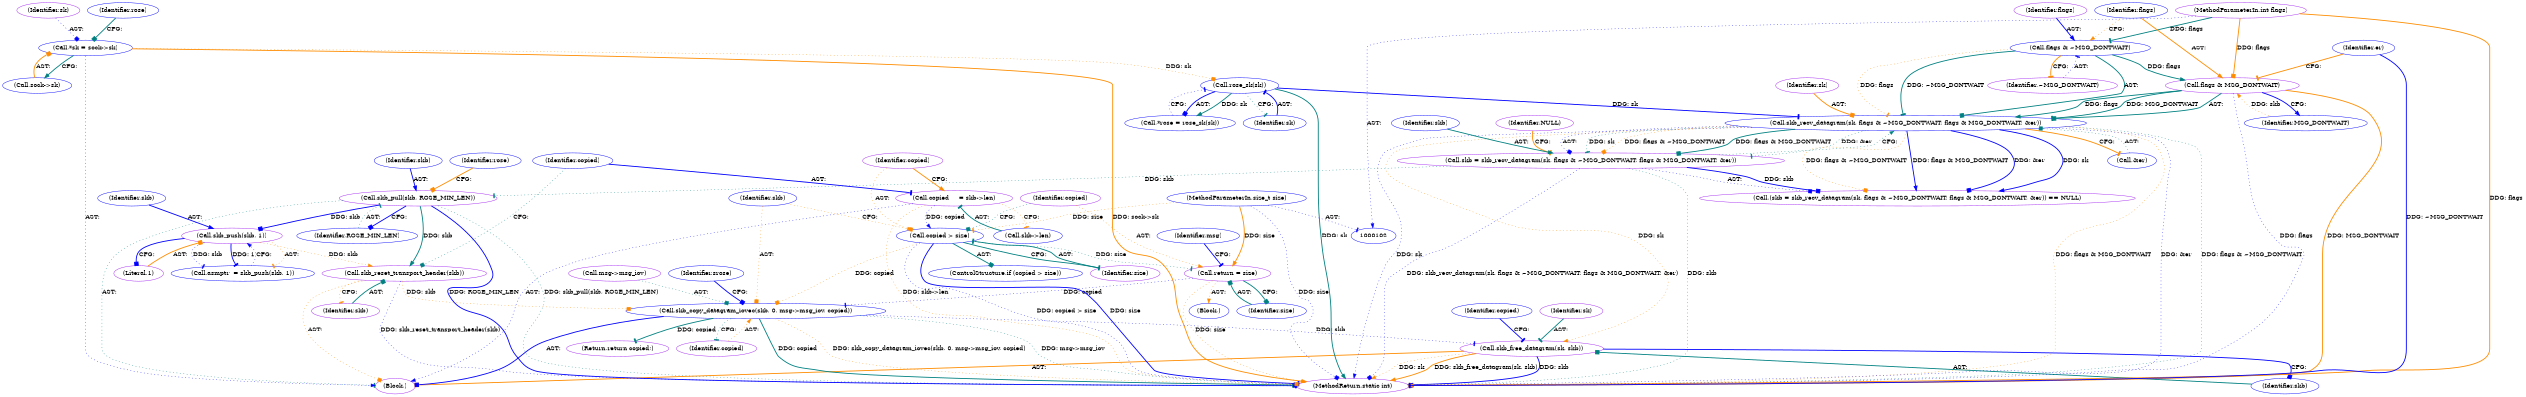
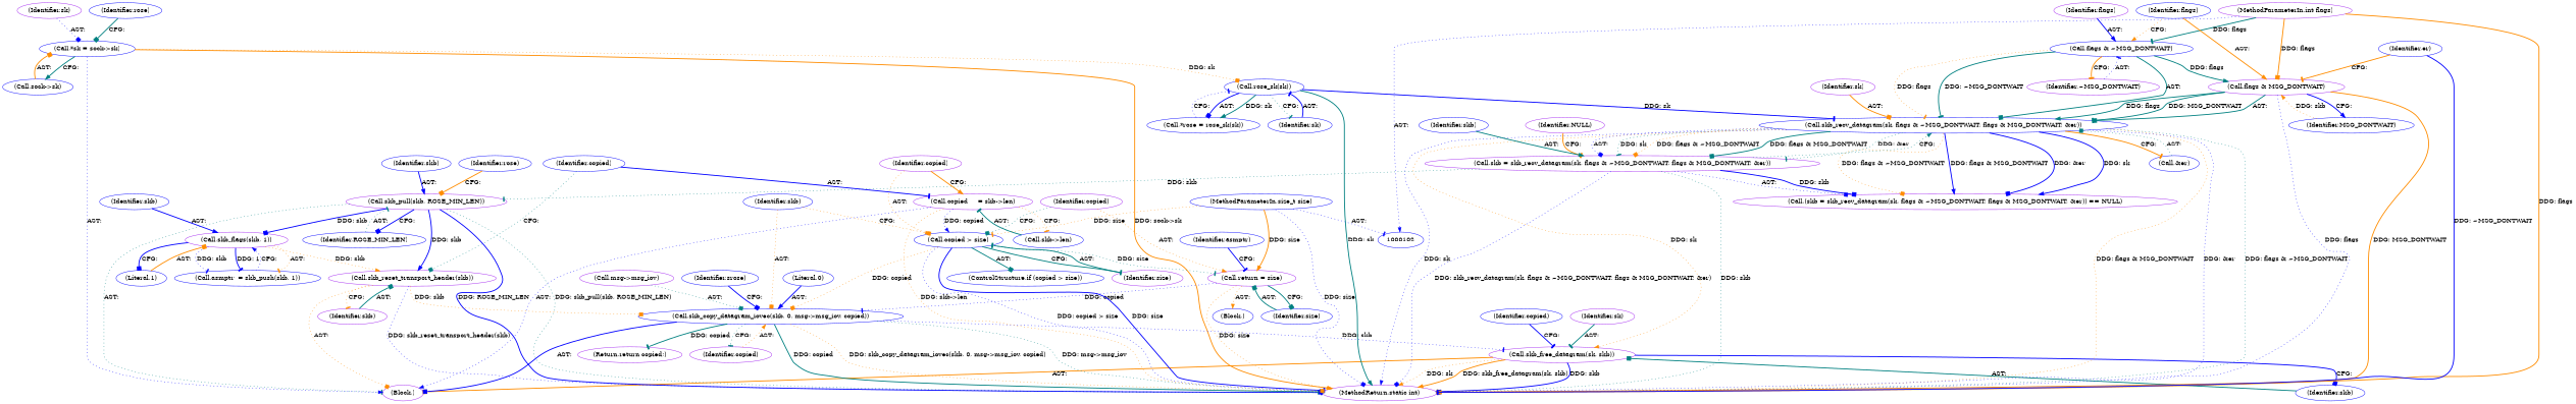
  digraph {
    node [color=blue]
    edge [arrowhead=box color=blue style=bold]
    n1 [color=purple label="(Call,skb_free_datagram(sk, skb))"]
    n2 [label="(Identifier,skb)"]
    n3 [color=purple label="(MethodReturn,static int)"]
    n4 [color=purple label="(Block,)"]
    n5 [label="(Call,skb_recv_datagram(sk, flags & ~MSG_DONTWAIT, flags & MSG_DONTWAIT, &er))"]
    n6 [color=purple label="(Call,skb = skb_recv_datagram(sk, flags & ~MSG_DONTWAIT, flags & MSG_DONTWAIT, &er))"]
    n7 [label="(Call,&er)"]
    n8 [color=purple label="(Call,(skb = skb_recv_datagram(sk, flags & ~MSG_DONTWAIT, flags & MSG_DONTWAIT, &er)) == NULL)"]
    n9 [color=purple label="(Call,skb_pull(skb, ROSE_MIN_LEN))"]
    n10 [label="(Call,rose_sk(sk))"]
    n11 [label="(Identifier,sk)"]
    n12 [label="(Call,*rose = rose_sk(sk))"]
    n13 [label="(Call,*sk = sock->sk)"]
    n14 [label="(Call,sock->sk)"]
    n15 [label="(Call,flags & ~MSG_DONTWAIT)"]
    n16 [color=purple label="(Call,flags & MSG_DONTWAIT)"]
    n17 [color=purple label="(Identifier,~MSG_DONTWAIT)"]
    n18 [label="(Identifier,MSG_DONTWAIT)"]
    n19 [color=purple label="(MethodParameterIn,int flags)"]
    1000102
    n21 [label="(Call,skb_copy_datagram_iovec(skb, 0, msg->msg_iov, copied))"]
    n22 [color=purple label="(Identifier,copied)"]
    n23 [color=purple label="(Return,return copied;)"]
    n24 [color=purple label="(Call,skb_reset_transport_header(skb))"]
    n25 [color=purple label="(Identifier,skb)"]
-   n26 [color=purple label="(Call,skb_push(skb, 1))"]
-   n27 [color=purple label="(Literal,1)"]
+   n26 [color=purple label="(Call,skb_flags(skb, 1))"]
+   n27 [label="(Literal,1)"]
    n28 [label="(Call,asmptr  = skb_push(skb, 1))"]
    n29 [label="(Identifier,ROSE_MIN_LEN)"]
    n30 [color=purple label="(Call,return = size)"]
    n31 [label="(Identifier,size)"]
    n32 [label="(Block,)"]
    n33 [label="(Call,copied > size)"]
    n34 [label="(ControlStructure,if (copied > size))"]
    n35 [color=purple label="(Identifier,size)"]
    n36 [color=purple label="(Call,copied     = skb->len)"]
    n37 [label="(Call,skb->len)"]
    n38 [label="(MethodParameterIn,size_t size)"]
    n39 [color=purple label="(Identifier,NULL)"]
    n40 [label="(Identifier,rose)"]
    n41 [label="(Identifier,flags)"]
    n42 [label="(Identifier,er)"]
    n43 [label="(Identifier,rose)"]
    n44 [label="(Identifier,skb)"]
    n45 [color=purple label="(Identifier,flags)"]
    n46 [color=purple label="(Identifier,sk)"]
    n47 [label="(Identifier,skb)"]
    n48 [color=purple label="(Call,msg->msg_iov)"]
    n49 [color=purple label="(Identifier,copied)"]
    n50 [color=purple label="(Identifier,sk)"]
    n51 [color=purple label="(Identifier,copied)"]
    n52 [label="(Identifier,copied)"]
    n53 [label="(Identifier,srose)"]
    n54 [color=purple label="(Identifier,sk)"]
    n55 [label="(Identifier,copied)"]
    n56 [label="(Identifier,skb)"]
    n57 [label="(Identifier,skb)"]
-   n58 [label="(Identifier,msg)"]
+   n58 [label="(Identifier,asmptr)"]
+   n59 [label="(Literal,0)"]
    n1 -> n2 [label="CFG: "]
    n1 -> n3 [arrowhead=normal color=darkorange label="DDG: sk" style=dotted]
    n1 -> n3 [arrowhead=normal color=darkorange label="DDG: skb_free_datagram(sk, skb)"]
    n1 -> n3 [arrowhead=normal label="DDG: skb"]
    n1 -> n4 [color=darkorange label="AST: "]
    n2 -> n1 [color=teal label="AST: "]
    n5 -> n1 [arrowhead=normal color=darkorange label="DDG: sk" style=dotted]
    n5 -> n3 [color=darkorange label="DDG: flags & MSG_DONTWAIT" style=dotted]
    n5 -> n3 [arrowhead=normal label="DDG: &er" style=dotted]
    n5 -> n3 [arrowhead=normal color=teal label="DDG: flags & ~MSG_DONTWAIT" style=dotted]
    n5 -> n3 [arrowhead=normal label="DDG: sk" style=dotted]
    n5 -> n6 [label="AST: " style=dotted]
    n5 -> n6 [arrowhead=tee color=teal label="DDG: sk" style=dotted]
    n5 -> n6 [color=darkorange label="DDG: flags & ~MSG_DONTWAIT" style=dotted]
    n5 -> n6 [color=teal label="DDG: flags & MSG_DONTWAIT"]
    n5 -> n6 [arrowhead=tee color=teal label="DDG: &er" style=dotted]
    n5 -> n7 [arrowhead=tee color=darkorange label="CFG: "]
    n5 -> n8 [arrowhead=normal label="DDG: sk"]
    n5 -> n8 [color=darkorange label="DDG: flags & ~MSG_DONTWAIT" style=dotted]
    n5 -> n8 [arrowhead=normal label="DDG: flags & MSG_DONTWAIT"]
    n5 -> n8 [label="DDG: &er"]
    n6 -> n3 [arrowhead=tee color=teal label="DDG: skb" style=dotted]
    n6 -> n3 [label="DDG: skb_recv_datagram(sk, flags & ~MSG_DONTWAIT, flags & MSG_DONTWAIT, &er)" style=dotted]
    n6 -> n5 [arrowhead=normal color=teal label="CFG: " style=dotted]
    n6 -> n8 [label="AST: " style=dotted]
    n6 -> n8 [label="DDG: skb"]
    n6 -> n9 [arrowhead=tee color=teal label="DDG: skb" style=dotted]
    n7 -> n5 [color=teal label="AST: " style=dotted]
    n9 -> n3 [arrowhead=tee label="DDG: ROSE_MIN_LEN"]
    n9 -> n3 [arrowhead=normal color=teal label="DDG: skb_pull(skb, ROSE_MIN_LEN)" style=dotted]
    n9 -> n4 [arrowhead=tee color=teal label="AST: " style=dotted]
-   n9 -> n24 [arrowhead=normal color=teal label="DDG: skb"]
+   n9 -> n24 [arrowhead=normal label="DDG: skb"]
    n9 -> n26 [label="DDG: skb"]
    n9 -> n29 [label="CFG: "]
    n10 -> n3 [arrowhead=normal color=teal label="DDG: sk"]
    n10 -> n5 [arrowhead=tee label="DDG: sk"]
    n10 -> n11 [arrowhead=tee color=teal label="CFG: " style=dotted]
    n10 -> n12 [label="AST: "]
    n10 -> n12 [arrowhead=normal color=teal label="DDG: sk"]
    n11 -> n10 [arrowhead=tee label="AST: "]
    n12 -> n10 [arrowhead=tee label="CFG: " style=dotted]
    n13 -> n3 [arrowhead=normal color=darkorange label="DDG: sock->sk"]
    n13 -> n4 [arrowhead=normal label="AST: " style=dotted]
    n13 -> n10 [color=darkorange label="DDG: sk" style=dotted]
    n13 -> n14 [arrowhead=normal color=teal label="CFG: "]
    n14 -> n13 [color=darkorange label="AST: "]
    n15 -> n5 [color=teal label="AST: "]
    n15 -> n5 [arrowhead=tee color=darkorange label="DDG: flags" style=dotted]
    n15 -> n5 [arrowhead=tee color=teal label="DDG: ~MSG_DONTWAIT"]
    n15 -> n16 [arrowhead=normal color=teal label="DDG: flags"]
    n15 -> n17 [arrowhead=tee color=darkorange label="CFG: "]
    n16 -> n3 [label="DDG: flags" style=dotted]
    n16 -> n3 [arrowhead=normal color=darkorange label="DDG: MSG_DONTWAIT"]
    n16 -> n5 [color=teal label="AST: "]
    n16 -> n5 [arrowhead=normal color=teal label="DDG: flags"]
    n16 -> n5 [arrowhead=tee color=teal label="DDG: MSG_DONTWAIT"]
    n16 -> n18 [arrowhead=normal label="CFG: "]
    n17 -> n15 [arrowhead=tee label="AST: " style=dotted]
    n18 -> n16 [arrowhead=normal color=darkorange label="DDG: skb" style=dotted]
    n19 -> n3 [arrowhead=tee color=darkorange label="DDG: flags"]
    n19 -> n15 [arrowhead=tee color=teal label="DDG: flags"]
    n19 -> n16 [color=darkorange label="DDG: flags"]
    n19 -> 1000102 [arrowhead=normal label="AST: " style=dotted]
    n21 -> n1 [arrowhead=tee label="DDG: skb" style=dotted]
    n21 -> n3 [arrowhead=normal color=teal label="DDG: copied"]
    n21 -> n3 [arrowhead=tee color=darkorange label="DDG: skb_copy_datagram_iovec(skb, 0, msg->msg_iov, copied)" style=dotted]
    n21 -> n3 [color=teal label="DDG: msg->msg_iov" style=dotted]
    n21 -> n4 [label="AST: "]
    n21 -> n22 [arrowhead=tee color=teal label="CFG: " style=dotted]
    n21 -> n23 [arrowhead=tee color=teal label="DDG: copied"]
    n22 -> n21 [arrowhead=normal color=darkorange label="AST: " style=dotted]
    n24 -> n3 [label="DDG: skb_reset_transport_header(skb)" style=dotted]
    n24 -> n4 [color=darkorange label="AST: " style=dotted]
    n24 -> n21 [color=darkorange label="DDG: skb" style=dotted]
    n24 -> n25 [arrowhead=tee color=darkorange label="CFG: " style=dotted]
    n25 -> n24 [color=teal label="AST: "]
    n26 -> n24 [arrowhead=normal color=darkorange label="DDG: skb" style=dotted]
    n26 -> n27 [label="CFG: "]
    n26 -> n28 [arrowhead=tee color=darkorange label="AST: " style=dotted]
    n26 -> n28 [arrowhead=tee label="DDG: skb" style=dotted]
    n26 -> n28 [arrowhead=tee label="DDG: 1"]
    n27 -> n26 [color=darkorange label="AST: "]
    n28 -> n26 [arrowhead=normal label="CFG: " style=dotted]
    n29 -> n9 [arrowhead=tee color=teal label="AST: " style=dotted]
    n30 -> n3 [arrowhead=normal color=darkorange label="DDG: size" style=dotted]
    n30 -> n21 [arrowhead=tee label="DDG: copied" style=dotted]
    n30 -> n31 [color=teal label="CFG: "]
    n30 -> n32 [arrowhead=normal color=darkorange label="AST: " style=dotted]
    n31 -> n30 [color=teal label="AST: "]
    n33 -> n3 [arrowhead=normal label="DDG: copied > size" style=dotted]
    n33 -> n3 [arrowhead=tee label="DDG: size"]
    n33 -> n21 [color=darkorange label="DDG: copied" style=dotted]
    n33 -> n30 [arrowhead=tee color=teal label="DDG: size" style=dotted]
    n33 -> n34 [color=teal label="AST: "]
    n33 -> n35 [arrowhead=tee color=teal label="CFG: "]
    n35 -> n33 [arrowhead=tee color=teal label="AST: "]
    n36 -> n3 [color=darkorange label="DDG: skb->len" style=dotted]
    n36 -> n4 [arrowhead=normal label="AST: " style=dotted]
    n36 -> n33 [arrowhead=normal label="DDG: copied" style=dotted]
    n36 -> n37 [arrowhead=tee color=darkorange label="CFG: " style=dotted]
    n37 -> n36 [arrowhead=tee color=teal label="AST: "]
    n38 -> n3 [label="DDG: size" style=dotted]
    n38 -> 1000102 [arrowhead=tee label="AST: " style=dotted]
    n38 -> n30 [arrowhead=normal color=darkorange label="DDG: size"]
    n38 -> n33 [arrowhead=tee color=darkorange label="DDG: size" style=dotted]
    n39 -> n6 [arrowhead=tee color=darkorange label="CFG: "]
    n40 -> n13 [color=teal label="CFG: "]
    n41 -> n15 [arrowhead=normal color=darkorange label="CFG: " style=dotted]
    n41 -> n16 [arrowhead=normal color=darkorange label="AST: "]
    n42 -> n3 [arrowhead=tee label="DDG: ~MSG_DONTWAIT"]
    n42 -> n16 [arrowhead=tee color=darkorange label="CFG: "]
    n43 -> n9 [color=darkorange label="CFG: "]
    n44 -> n9 [arrowhead=normal label="AST: "]
    n45 -> n15 [arrowhead=normal label="AST: "]
    n46 -> n13 [label="AST: " style=dotted]
    n47 -> n21 [color=darkorange label="AST: " style=dotted]
    n47 -> n33 [color=darkorange label="CFG: " style=dotted]
    n48 -> n21 [color=teal label="AST: " style=dotted]
    n49 -> n33 [arrowhead=normal color=darkorange label="AST: " style=dotted]
    n49 -> n36 [arrowhead=normal color=darkorange label="CFG: "]
    n50 -> n1 [arrowhead=tee color=teal label="AST: "]
    n51 -> n30 [arrowhead=normal color=darkorange label="AST: " style=dotted]
    n51 -> n33 [color=teal label="CFG: " style=dotted]
    n52 -> n1 [arrowhead=tee label="CFG: "]
    n53 -> n21 [label="CFG: "]
    n54 -> n5 [color=darkorange label="AST: "]
    n55 -> n24 [color=teal label="CFG: " style=dotted]
    n55 -> n36 [arrowhead=tee label="AST: "]
    n56 -> n6 [arrowhead=normal color=teal label="AST: "]
    n57 -> n26 [arrowhead=normal label="AST: "]
    n58 -> n30 [arrowhead=tee label="CFG: "]
+   n59 -> n21 [arrowhead=normal label="AST: "]
  }
